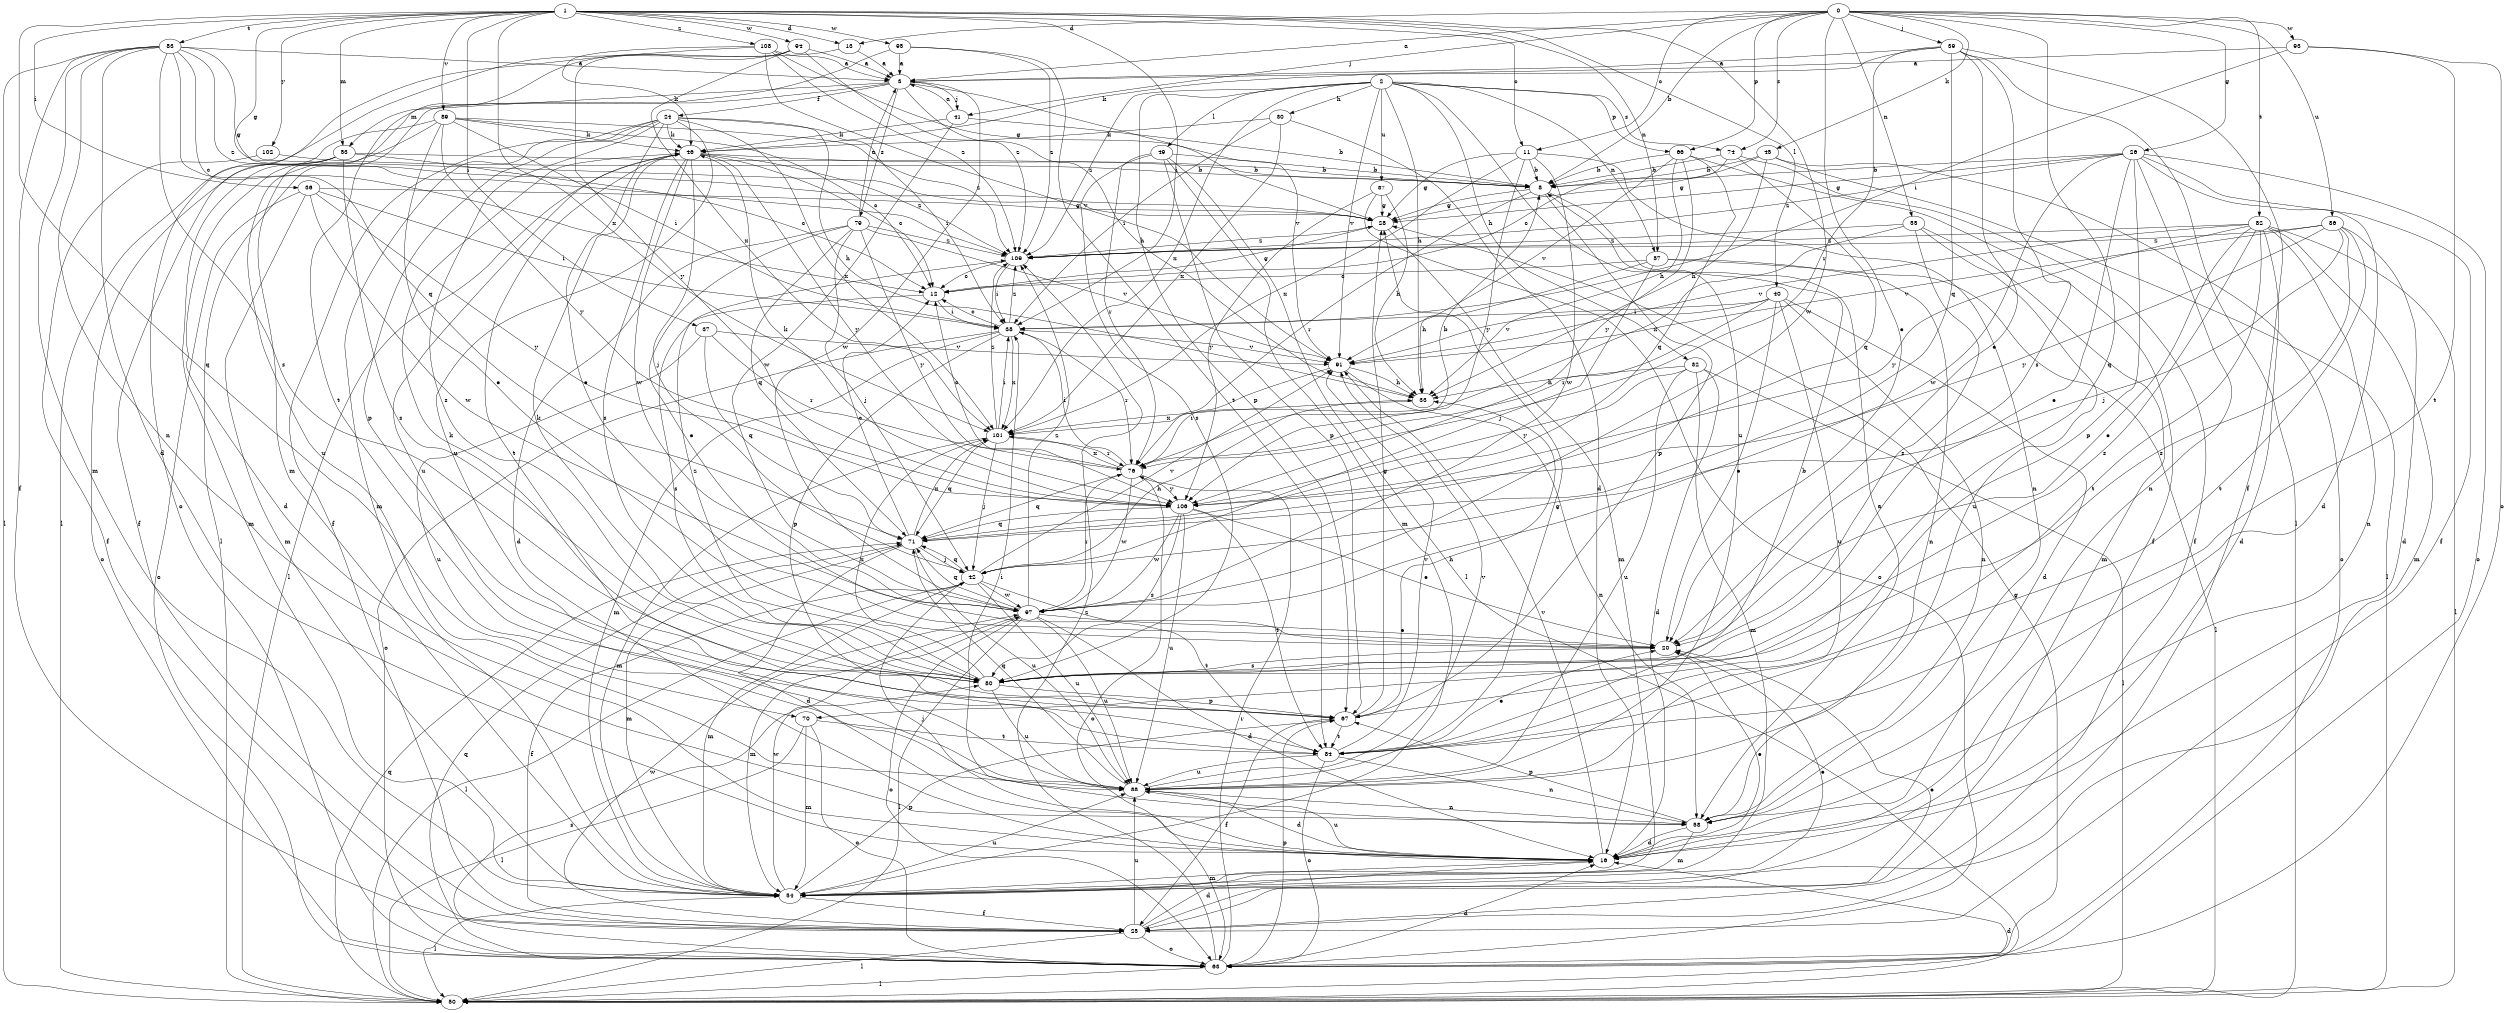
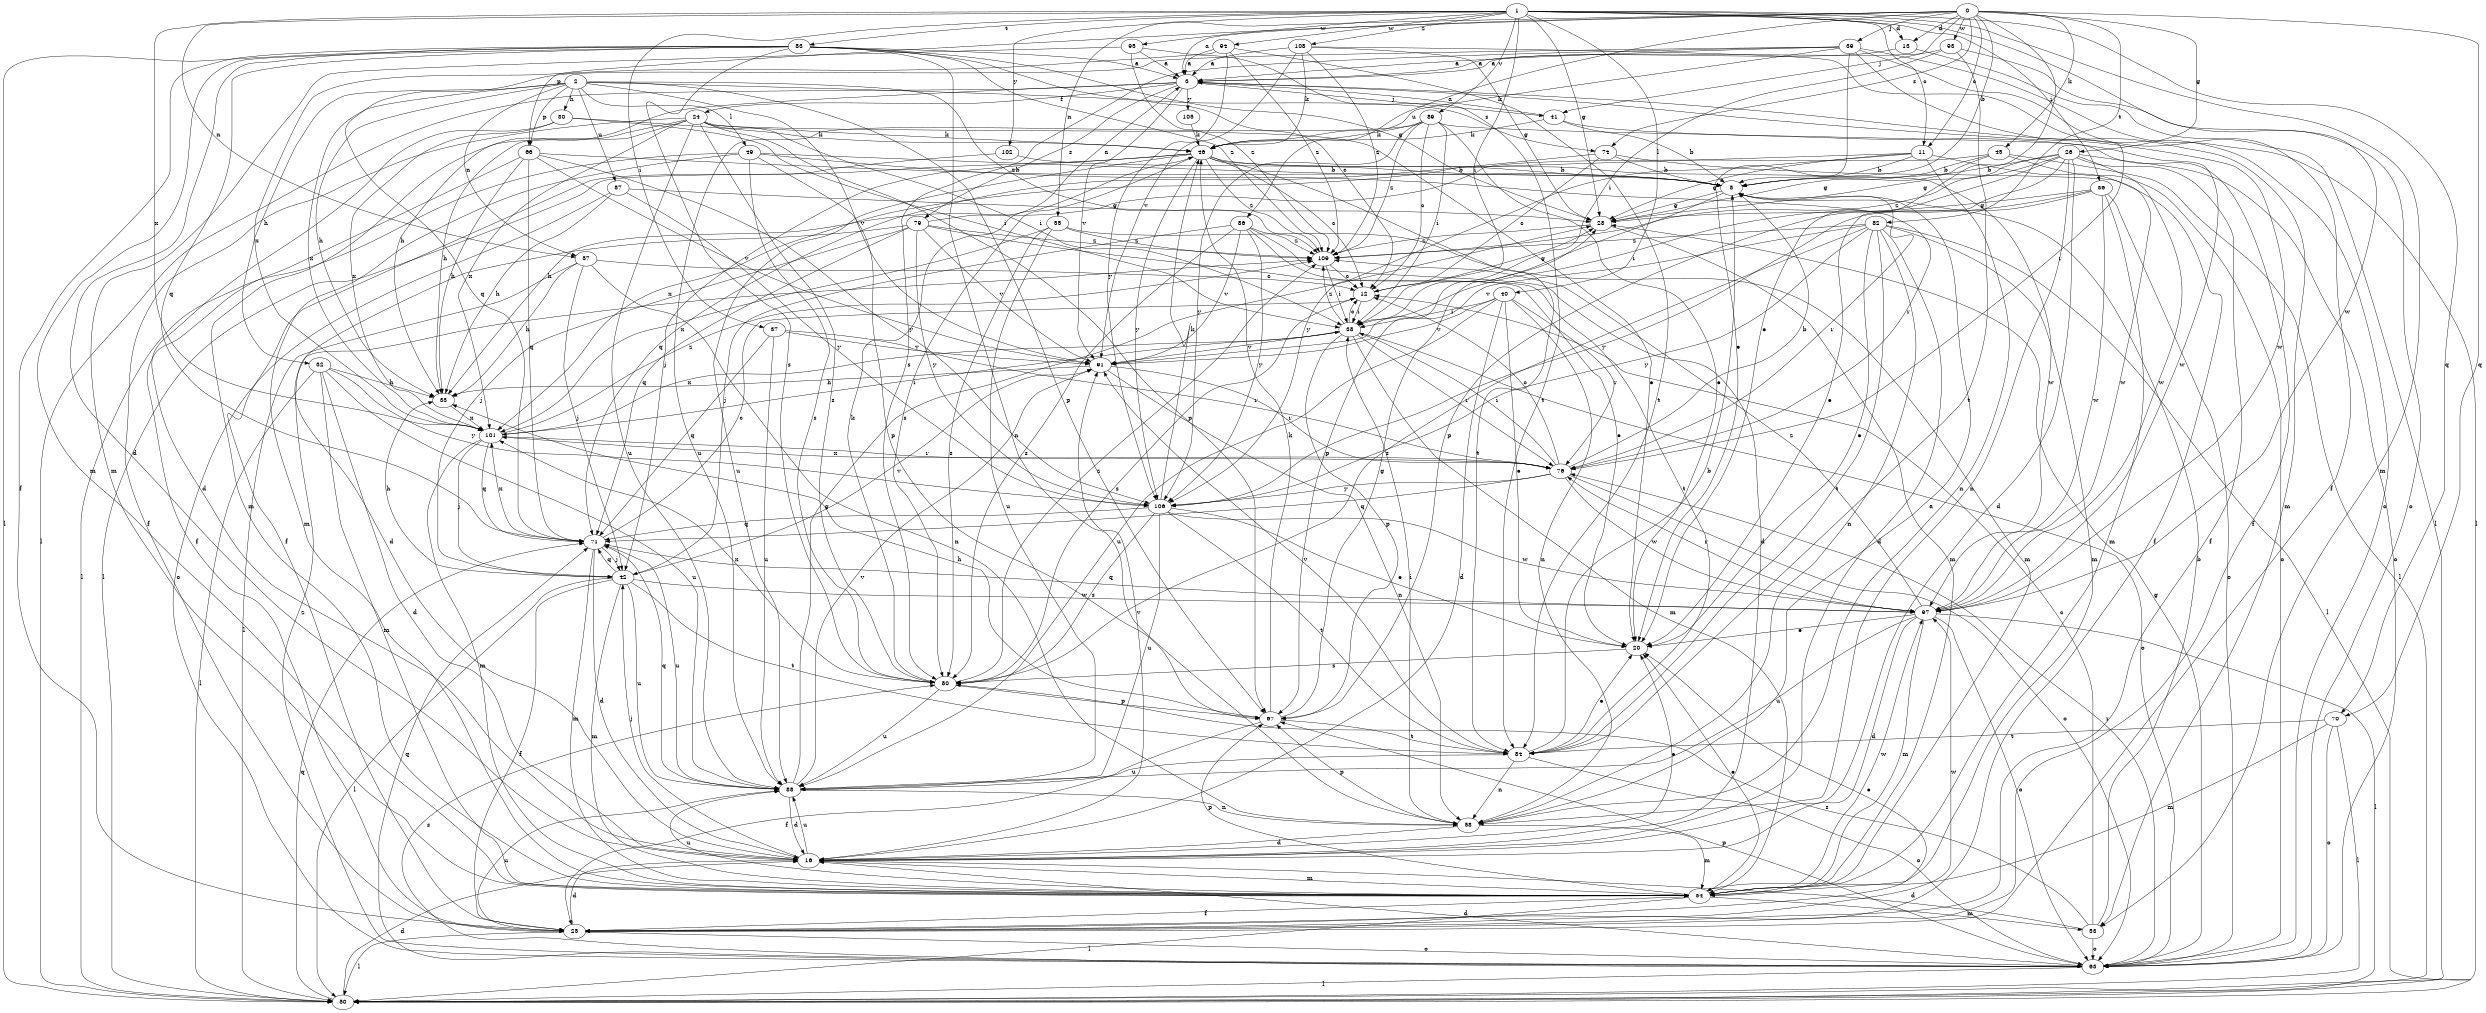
  strict digraph {
    0
    3
    8
    11
    13
    20
    26
    39
    41
    45
    55
    66
    70
    n14 [label=74]
    82
    86
    93
    53
    97
    33
    91
    24
    50
    79
+   105
    28
    67
    58
    76
    101
    106
    80
    109
    16
    25
    63
    46
    71
    88
    54
    84
    12
    42
    38
    1
    36
    37
    n48 [label=40]
    57
    83
    89
    94
    95
    102
    108
    2
    30
    32
    49
    87
    0 -> 3 [label=a]
    0 -> 8 [label=b]
    0 -> 11 [label=c]
    0 -> 13 [label=d]
    0 -> 20 [label=e]
    0 -> 26 [label=g]
    0 -> 39 [label=j]
    0 -> 41 [label=j]
    0 -> 45 [label=k]
    0 -> 55 [label=n]
    0 -> 66 [label=p]
    0 -> 70 [label=q]
    0 -> n14 [label=s]
    0 -> 82 [label=t]
    0 -> 86 [label=u]
    0 -> 93 [label=w]
    3 -> 41 [label=j]
    3 -> 53 [label=m]
    3 -> 97 [label=w]
    3 -> 33 [label=h]
    3 -> 91 [label=v]
    3 -> 24 [label=f]
    3 -> 50 [label=l]
    3 -> 79 [label=s]
+   3 -> 105 [label=y]
    8 -> 28 [label=g]
    8 -> 67 [label=p]
    8 -> 58 [label=a]
    8 -> 76 [label=r]
    11 -> 8 [label=b]
    11 -> 97 [label=w]
    11 -> 28 [label=g]
    11 -> 58 [label=n]
    11 -> 101 [label=x]
    11 -> 106 [label=y]
    13 -> 3 [label=a]
    13 -> 50 [label=l]
    20 -> 80 [label=s]
    26 -> 8 [label=b]
    26 -> 20 [label=e]
    26 -> 97 [label=w]
    26 -> 28 [label=g]
    26 -> 67 [label=p]
    26 -> 58 [label=n]
    26 -> 109 [label=z]
    26 -> 16 [label=d]
    26 -> 25 [label=f]
    26 -> 63 [label=o]
    39 -> 3 [label=a]
    39 -> 20 [label=e]
    39 -> 50 [label=l]
    39 -> 76 [label=r]
    39 -> 80 [label=s]
    39 -> 25 [label=f]
    39 -> 46 [label=k]
    39 -> 71 [label=q]
    41 -> 3 [label=a]
    41 -> 8 [label=b]
    41 -> 97 [label=w]
    41 -> 46 [label=k]
    45 -> 8 [label=b]
    45 -> 33 [label=h]
    45 -> 50 [label=l]
    45 -> 28 [label=g]
    45 -> 63 [label=o]
    55 -> 101 [label=x]
    55 -> 80 [label=s]
    55 -> 109 [label=z]
    55 -> 88 [label=u]
    55 -> 54 [label=m]
    66 -> 8 [label=b]
    66 -> 33 [label=h]
    66 -> 91 [label=v]
    66 -> 106 [label=y]
    66 -> 25 [label=f]
    66 -> 71 [label=q]
    70 -> 50 [label=l]
    70 -> 63 [label=o]
    70 -> 54 [label=m]
    70 -> 84 [label=t]
    n14 -> 8 [label=b]
    n14 -> 25 [label=f]
    n14 -> 71 [label=q]
    n14 -> 12 [label=c]
    82 -> 20 [label=e]
    82 -> 91 [label=v]
    82 -> 50 [label=l]
    82 -> 58 [label=n]
    82 -> 106 [label=y]
    82 -> 80 [label=s]
    82 -> 109 [label=z]
    82 -> 16 [label=d]
    82 -> 54 [label=m]
    82 -> 84 [label=t]
    86 -> 91 [label=v]
    86 -> 106 [label=y]
    86 -> 80 [label=s]
    86 -> 109 [label=z]
    86 -> 16 [label=d]
    86 -> 84 [label=t]
    86 -> 42 [label=j]
    93 -> 3 [label=a]
    93 -> 63 [label=o]
    93 -> 84 [label=t]
    93 -> 38 [label=i]
    53 -> 8 [label=b]
    53 -> 80 [label=s]
    53 -> 16 [label=d]
    53 -> 63 [label=o]
-   53 -> 54 [label=m]
+   54 -> 53 [label=m]
    53 -> 12 [label=c]
    97 -> 20 [label=e]
    97 -> 50 [label=l]
    97 -> 76 [label=r]
    97 -> 109 [label=z]
    97 -> 16 [label=d]
    97 -> 63 [label=o]
    97 -> 71 [label=q]
    97 -> 88 [label=u]
    97 -> 54 [label=m]
    33 -> 101 [label=x]
    91 -> 33 [label=h]
    91 -> 58 [label=n]
    91 -> 76 [label=r]
    24 -> 20 [label=e]
    24 -> 33 [label=h]
    24 -> 67 [label=p]
    24 -> 101 [label=x]
    24 -> 80 [label=s]
    24 -> 25 [label=f]
    24 -> 46 [label=k]
    24 -> 88 [label=u]
    24 -> 54 [label=m]
    24 -> 38 [label=i]
    50 -> 16 [label=d]
    50 -> 71 [label=q]
    79 -> 3 [label=a]
    79 -> 20 [label=e]
    79 -> 91 [label=v]
    79 -> 106 [label=y]
    79 -> 109 [label=z]
    79 -> 16 [label=d]
    79 -> 71 [label=q]
    79 -> 42 [label=j]
+   105 -> 46 [label=k]
    28 -> 109 [label=z]
    28 -> 54 [label=m]
    67 -> 33 [label=h]
    67 -> 28 [label=g]
    67 -> 25 [label=f]
    67 -> 46 [label=k]
    67 -> 84 [label=t]
    58 -> 67 [label=p]
    58 -> 16 [label=d]
    58 -> 54 [label=m]
    58 -> 38 [label=i]
    76 -> 8 [label=b]
    76 -> 97 [label=w]
    76 -> 101 [label=x]
    76 -> 106 [label=y]
    76 -> 63 [label=o]
    76 -> 71 [label=q]
    76 -> 12 [label=c]
    76 -> 38 [label=i]
    101 -> 76 [label=r]
    101 -> 109 [label=z]
    101 -> 71 [label=q]
    101 -> 54 [label=m]
    101 -> 42 [label=j]
    101 -> 38 [label=i]
    106 -> 20 [label=e]
    106 -> 97 [label=w]
    106 -> 80 [label=s]
    106 -> 46 [label=k]
    106 -> 71 [label=q]
    106 -> 88 [label=u]
    106 -> 84 [label=t]
    80 -> 67 [label=p]
    80 -> 101 [label=x]
    80 -> 109 [label=z]
    80 -> 46 [label=k]
    80 -> 88 [label=u]
    109 -> 12 [label=c]
    109 -> 38 [label=i]
    16 -> 20 [label=e]
    16 -> 91 [label=v]
    16 -> 88 [label=u]
    16 -> 54 [label=m]
    16 -> 42 [label=j]
    25 -> 20 [label=e]
    25 -> 97 [label=w]
    25 -> 50 [label=l]
    25 -> 16 [label=d]
    25 -> 63 [label=o]
    25 -> 88 [label=u]
    63 -> 50 [label=l]
    63 -> 28 [label=g]
    63 -> 67 [label=p]
    63 -> 76 [label=r]
    63 -> 80 [label=s]
    63 -> 109 [label=z]
    63 -> 16 [label=d]
    63 -> 71 [label=q]
    46 -> 8 [label=b]
    46 -> 97 [label=w]
    46 -> 50 [label=l]
    46 -> 106 [label=y]
    46 -> 80 [label=s]
    46 -> 109 [label=z]
    46 -> 88 [label=u]
    46 -> 84 [label=t]
    46 -> 12 [label=c]
    46 -> 42 [label=j]
    71 -> 101 [label=x]
    71 -> 16 [label=d]
    71 -> 88 [label=u]
    71 -> 54 [label=m]
    71 -> 12 [label=c]
    71 -> 42 [label=j]
    88 -> 91 [label=v]
    88 -> 28 [label=g]
    88 -> 58 [label=n]
    88 -> 16 [label=d]
    88 -> 71 [label=q]
    54 -> 20 [label=e]
    54 -> 97 [label=w]
    54 -> 50 [label=l]
    54 -> 67 [label=p]
    54 -> 25 [label=f]
    54 -> 88 [label=u]
    84 -> 8 [label=b]
    84 -> 20 [label=e]
    84 -> 91 [label=v]
    84 -> 58 [label=n]
    84 -> 63 [label=o]
    84 -> 88 [label=u]
    12 -> 28 [label=g]
    12 -> 80 [label=s]
    12 -> 38 [label=i]
    42 -> 97 [label=w]
    42 -> 33 [label=h]
    42 -> 91 [label=v]
    42 -> 50 [label=l]
    42 -> 25 [label=f]
    42 -> 71 [label=q]
    42 -> 88 [label=u]
    42 -> 54 [label=m]
    42 -> 84 [label=t]
    38 -> 91 [label=v]
    38 -> 67 [label=p]
    38 -> 76 [label=r]
    38 -> 101 [label=x]
    38 -> 109 [label=z]
    38 -> 63 [label=o]
    38 -> 54 [label=m]
    38 -> 12 [label=c]
    1 -> 11 [label=c]
    1 -> 13 [label=d]
    1 -> 70 [label=q]
    1 -> 53 [label=m]
    1 -> 97 [label=w]
    1 -> 28 [label=g]
    1 -> 101 [label=x]
    1 -> 38 [label=i]
    1 -> 36 [label=i]
    1 -> 37 [label=i]
    1 -> n48 [label=l]
    1 -> 57 [label=n]
    1 -> 83 [label=t]
    1 -> 89 [label=v]
    1 -> 94 [label=w]
    1 -> 95 [label=w]
    1 -> 102 [label=y]
    1 -> 108 [label=z]
    36 -> 97 [label=w]
    36 -> 28 [label=g]
    36 -> 106 [label=y]
    36 -> 63 [label=o]
    36 -> 54 [label=m]
    36 -> 38 [label=i]
    37 -> 91 [label=v]
    37 -> 76 [label=r]
    37 -> 71 [label=q]
    37 -> 88 [label=u]
    n48 -> 20 [label=e]
    n48 -> 91 [label=v]
    n48 -> 58 [label=n]
    n48 -> 76 [label=r]
    n48 -> 16 [label=d]
    n48 -> 88 [label=u]
    n48 -> 38 [label=i]
    57 -> 33 [label=h]
    57 -> 50 [label=l]
    57 -> 58 [label=n]
    57 -> 12 [label=c]
    57 -> 42 [label=j]
    83 -> 3 [label=a]
    83 -> 50 [label=l]
    83 -> 28 [label=g]
    83 -> 58 [label=n]
    83 -> 80 [label=s]
    83 -> 109 [label=z]
    83 -> 16 [label=d]
    83 -> 25 [label=f]
    83 -> 71 [label=q]
    83 -> 54 [label=m]
    83 -> 12 [label=c]
    89 -> 20 [label=e]
    89 -> 106 [label=y]
    89 -> 109 [label=z]
    89 -> 25 [label=f]
    89 -> 46 [label=k]
    89 -> 88 [label=u]
    89 -> 12 [label=c]
    89 -> 38 [label=i]
    94 -> 3 [label=a]
    94 -> 101 [label=x]
    94 -> 106 [label=y]
    94 -> 109 [label=z]
    94 -> 84 [label=t]
    95 -> 3 [label=a]
    95 -> 109 [label=z]
    95 -> 54 [label=m]
    95 -> 84 [label=t]
    102 -> 8 [label=b]
    102 -> 25 [label=f]
    108 -> 3 [label=a]
    108 -> 91 [label=v]
    108 -> 28 [label=g]
    108 -> 109 [label=z]
    108 -> 63 [label=o]
    108 -> 46 [label=k]
    2 -> 66 [label=p]
    2 -> n14 [label=s]
    2 -> 33 [label=h]
    2 -> 91 [label=v]
    2 -> 67 [label=p]
    2 -> 101 [label=x]
    2 -> 109 [label=z]
-   2 -> 88 [label=u]
    2 -> 57 [label=n]
    2 -> 30 [label=h]
    2 -> 32 [label=h]
    2 -> 49 [label=l]
    2 -> 87 [label=u]
    30 -> 101 [label=x]
    30 -> 16 [label=d]
    30 -> 46 [label=k]
    30 -> 38 [label=i]
    32 -> 33 [label=h]
    32 -> 50 [label=l]
    32 -> 106 [label=y]
    32 -> 16 [label=d]
    32 -> 88 [label=u]
    32 -> 54 [label=m]
    49 -> 8 [label=b]
    49 -> 50 [label=l]
    49 -> 67 [label=p]
    49 -> 76 [label=r]
    49 -> 80 [label=s]
    49 -> 54 [label=m]
    87 -> 33 [label=h]
    87 -> 28 [label=g]
    87 -> 106 [label=y]
    87 -> 63 [label=o]
  }
